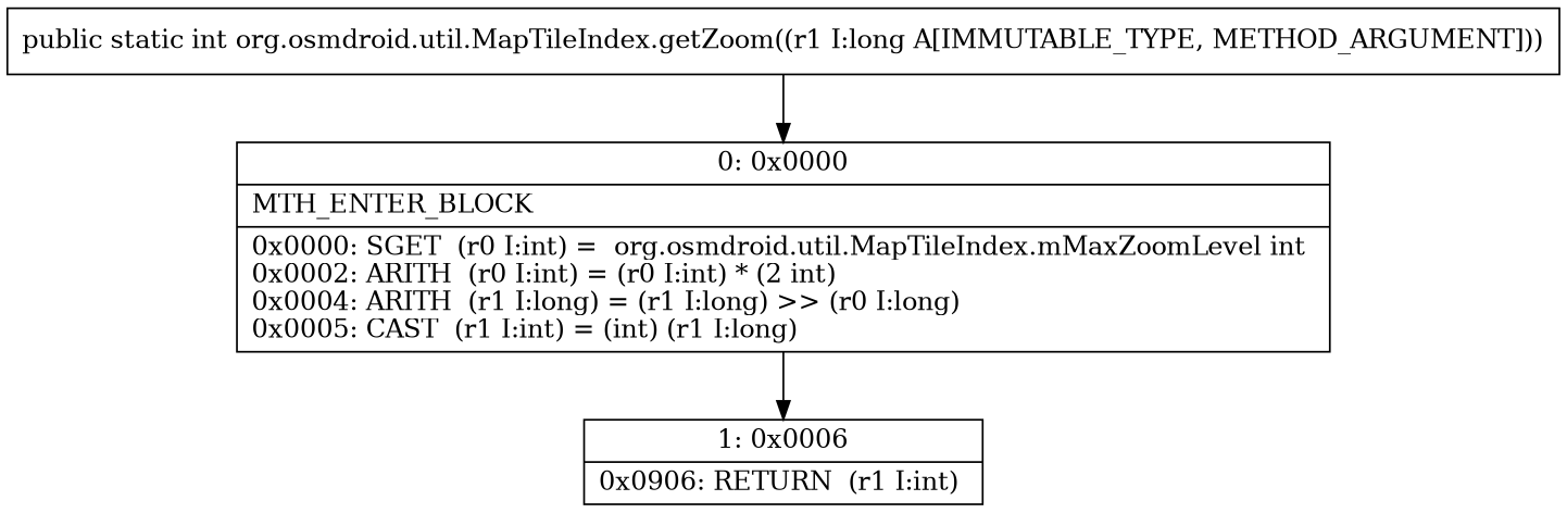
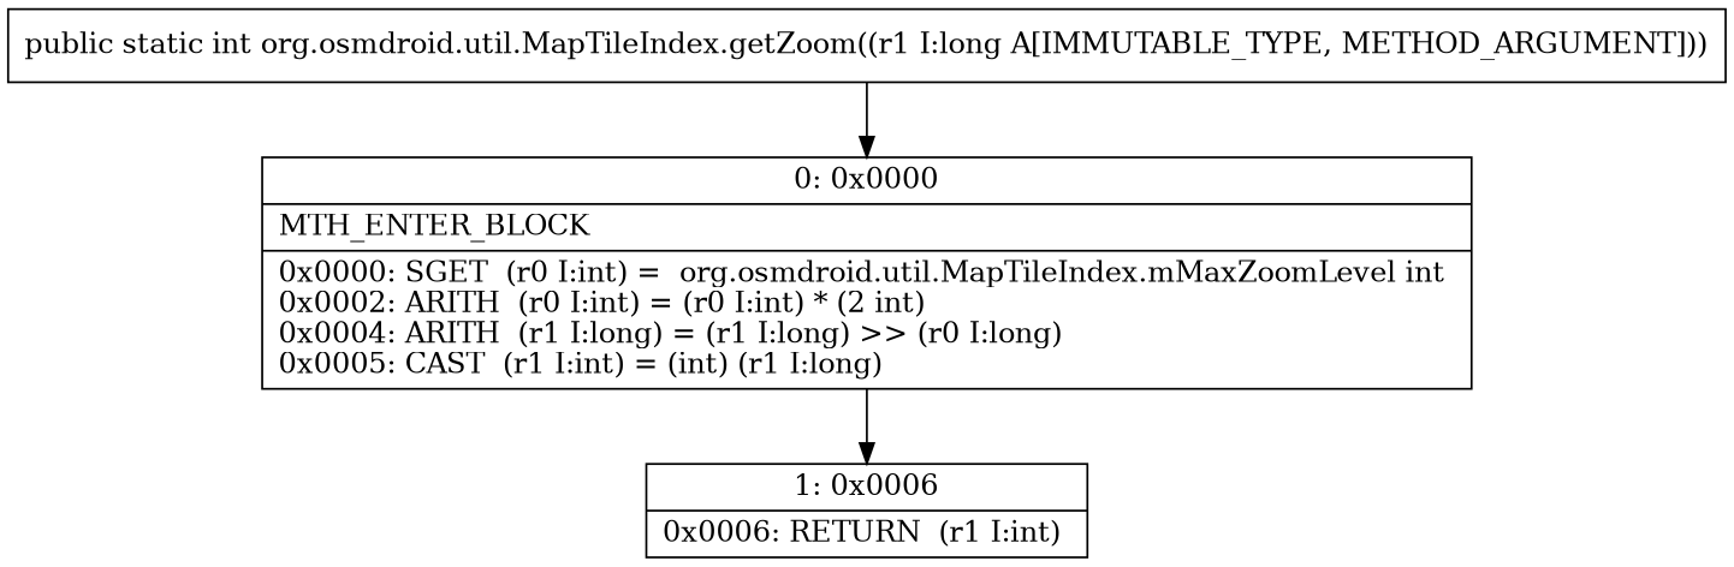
  digraph {
    node [shape=record]
    n1 [label="{0\:\ 0x0000|MTH_ENTER_BLOCK\l|0x0000: SGET  (r0 I:int) =  org.osmdroid.util.MapTileIndex.mMaxZoomLevel int \l0x0002: ARITH  (r0 I:int) = (r0 I:int) * (2 int) \l0x0004: ARITH  (r1 I:long) = (r1 I:long) \>\> (r0 I:long) \l0x0005: CAST  (r1 I:int) = (int) (r1 I:long) \l}"]
-   n2 [label="{1\:\ 0x0006|0x0906: RETURN  (r1 I:int) \l}"]
+   n2 [label="{1\:\ 0x0006|0x0006: RETURN  (r1 I:int) \l}"]
    n3 [label="{public static int org.osmdroid.util.MapTileIndex.getZoom((r1 I:long A[IMMUTABLE_TYPE, METHOD_ARGUMENT])) }"]
    n1 -> n2
    n3 -> n1
  }
